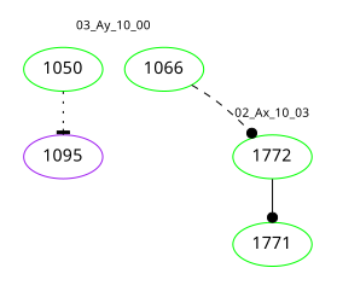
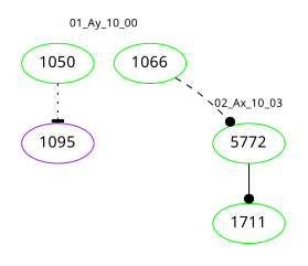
  digraph {
    fontname="Noto Sans"
    node [color=green fontname="Noto Sans"]
    edge [arrowhead=dot color=black fontname="Noto Sans"]
    n1 [label=1066]
    n2 [label=1050]
    n3 [color=purple label=1095]
-   n4 [label=1772]
-   n5 [label=1771]
+   n4 [label=5772]
+   n5 [label=1711]
    subgraph cluster_1 {
      color=white
      fontsize=10
-     label="03_Ay_10_00"
+     label="01_Ay_10_00"
      n1
      n2
      n3
    }
    subgraph cluster_2 {
      color=white
      fontsize=10
      label="02_Ax_10_03"
      n4
      n5
    }
    n1 -> n4 [style=dashed]
    n2 -> n3 [arrowhead=tee style=dotted]
    n4 -> n5 [style=solid]
  }
